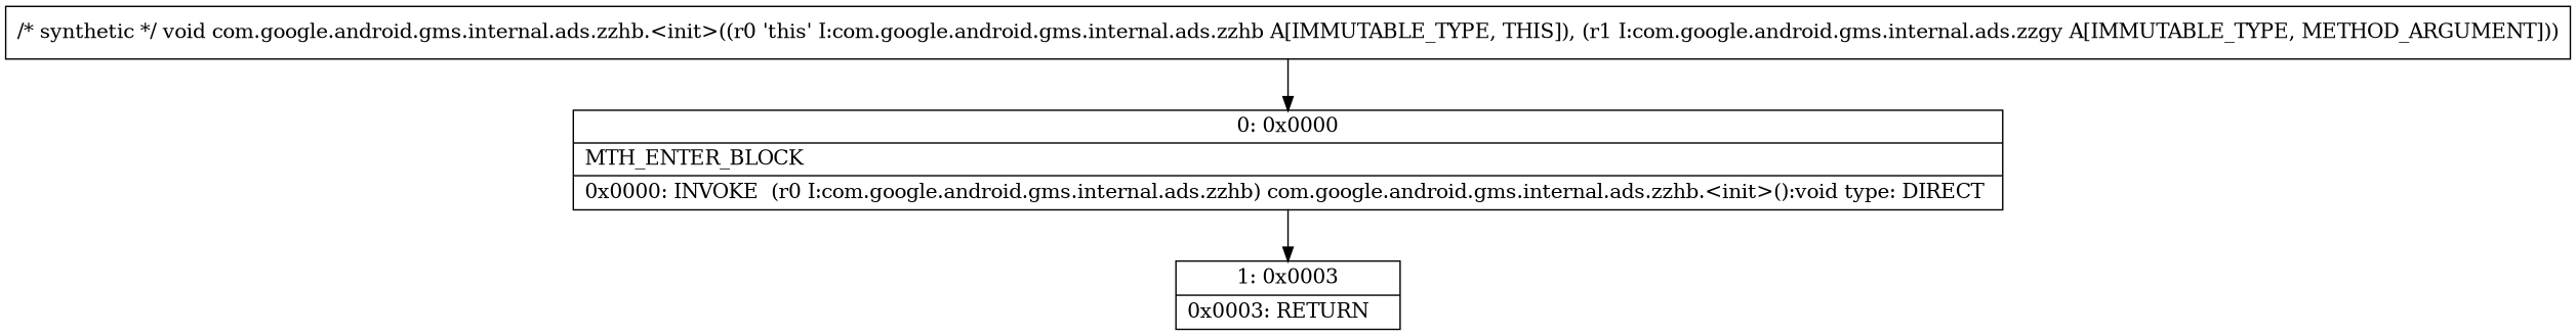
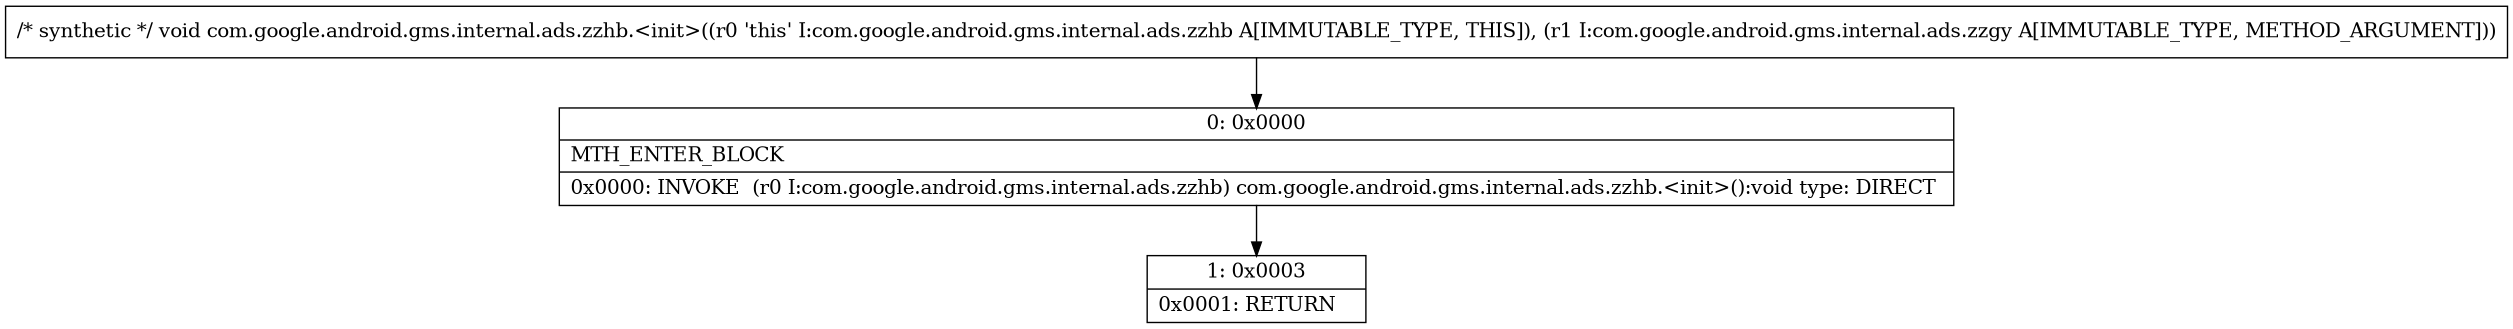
  digraph {
    node [shape=record]
    n1 [label="{0\:\ 0x0000|MTH_ENTER_BLOCK\l|0x0000: INVOKE  (r0 I:com.google.android.gms.internal.ads.zzhb) com.google.android.gms.internal.ads.zzhb.\<init\>():void type: DIRECT \l}"]
-   n2 [label="{1\:\ 0x0003|0x0003: RETURN   \l}"]
+   n2 [label="{1\:\ 0x0003|0x0001: RETURN   \l}"]
    n3 [label="{\/* synthetic *\/ void com.google.android.gms.internal.ads.zzhb.\<init\>((r0 'this' I:com.google.android.gms.internal.ads.zzhb A[IMMUTABLE_TYPE, THIS]), (r1 I:com.google.android.gms.internal.ads.zzgy A[IMMUTABLE_TYPE, METHOD_ARGUMENT])) }"]
    n1 -> n2
    n3 -> n1
  }
